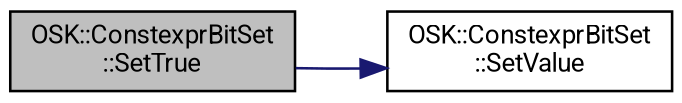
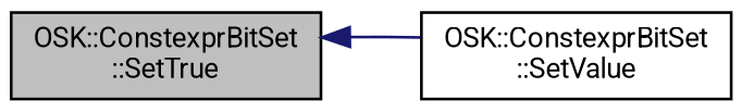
  digraph {
    rankdir=LR
    fontname=Roboto
    node [color=black fontname=Roboto fontsize=10 shape=record style=filled]
    n1 [fillcolor=grey75 fontcolor=black height=0.2 label="OSK::ConstexprBitSet\l::SetTrue" width=0.4]
    n2 [fillcolor=white height=0.2 label="OSK::ConstexprBitSet\l::SetValue" width=0.4]
-   n1 -> n2 [color=midnightblue fontname=Roboto fontsize=10 labelfontname=Helvetica labelfontsize=10 style=solid]
+   n2 -> n1 [color=midnightblue fontname=Roboto fontsize=10 labelfontname=Helvetica labelfontsize=10 style=solid]
  }
